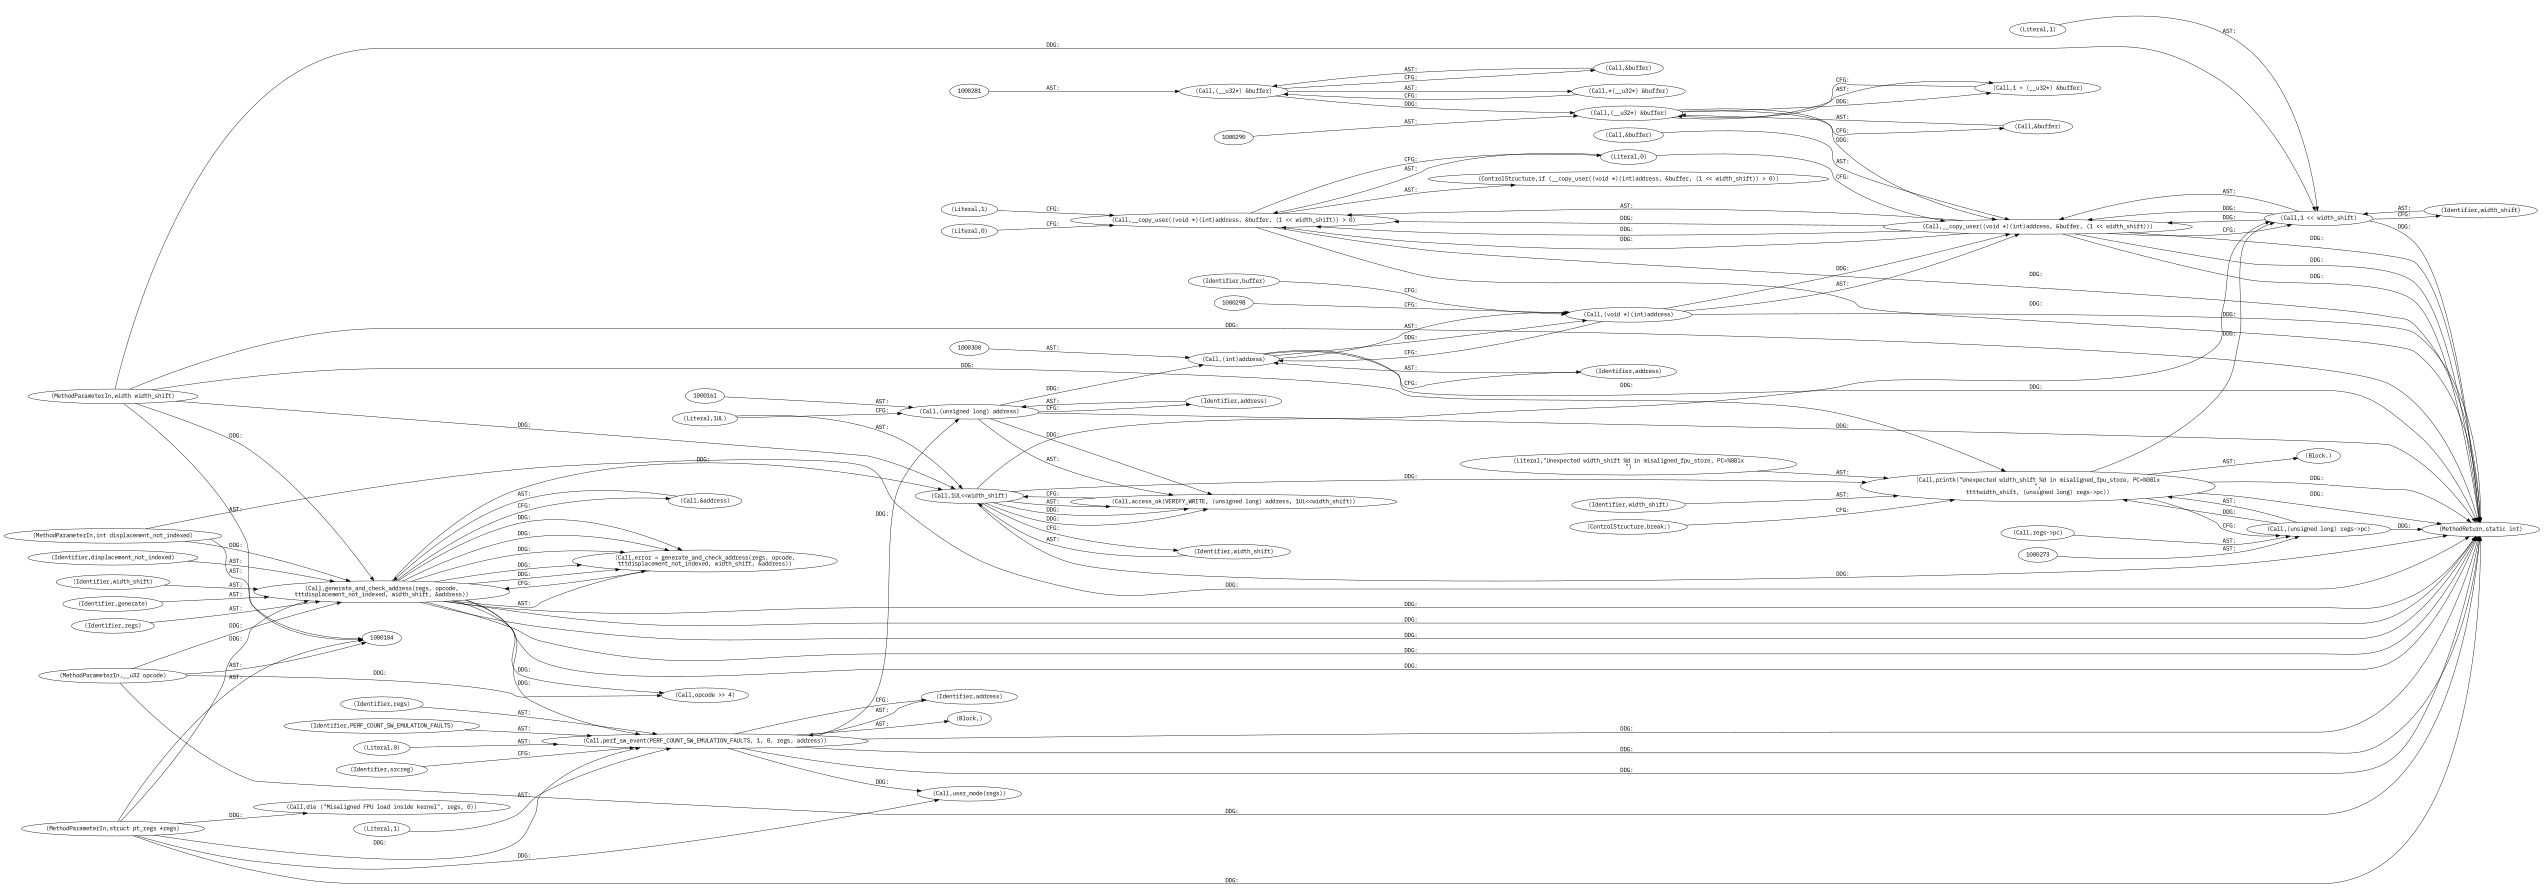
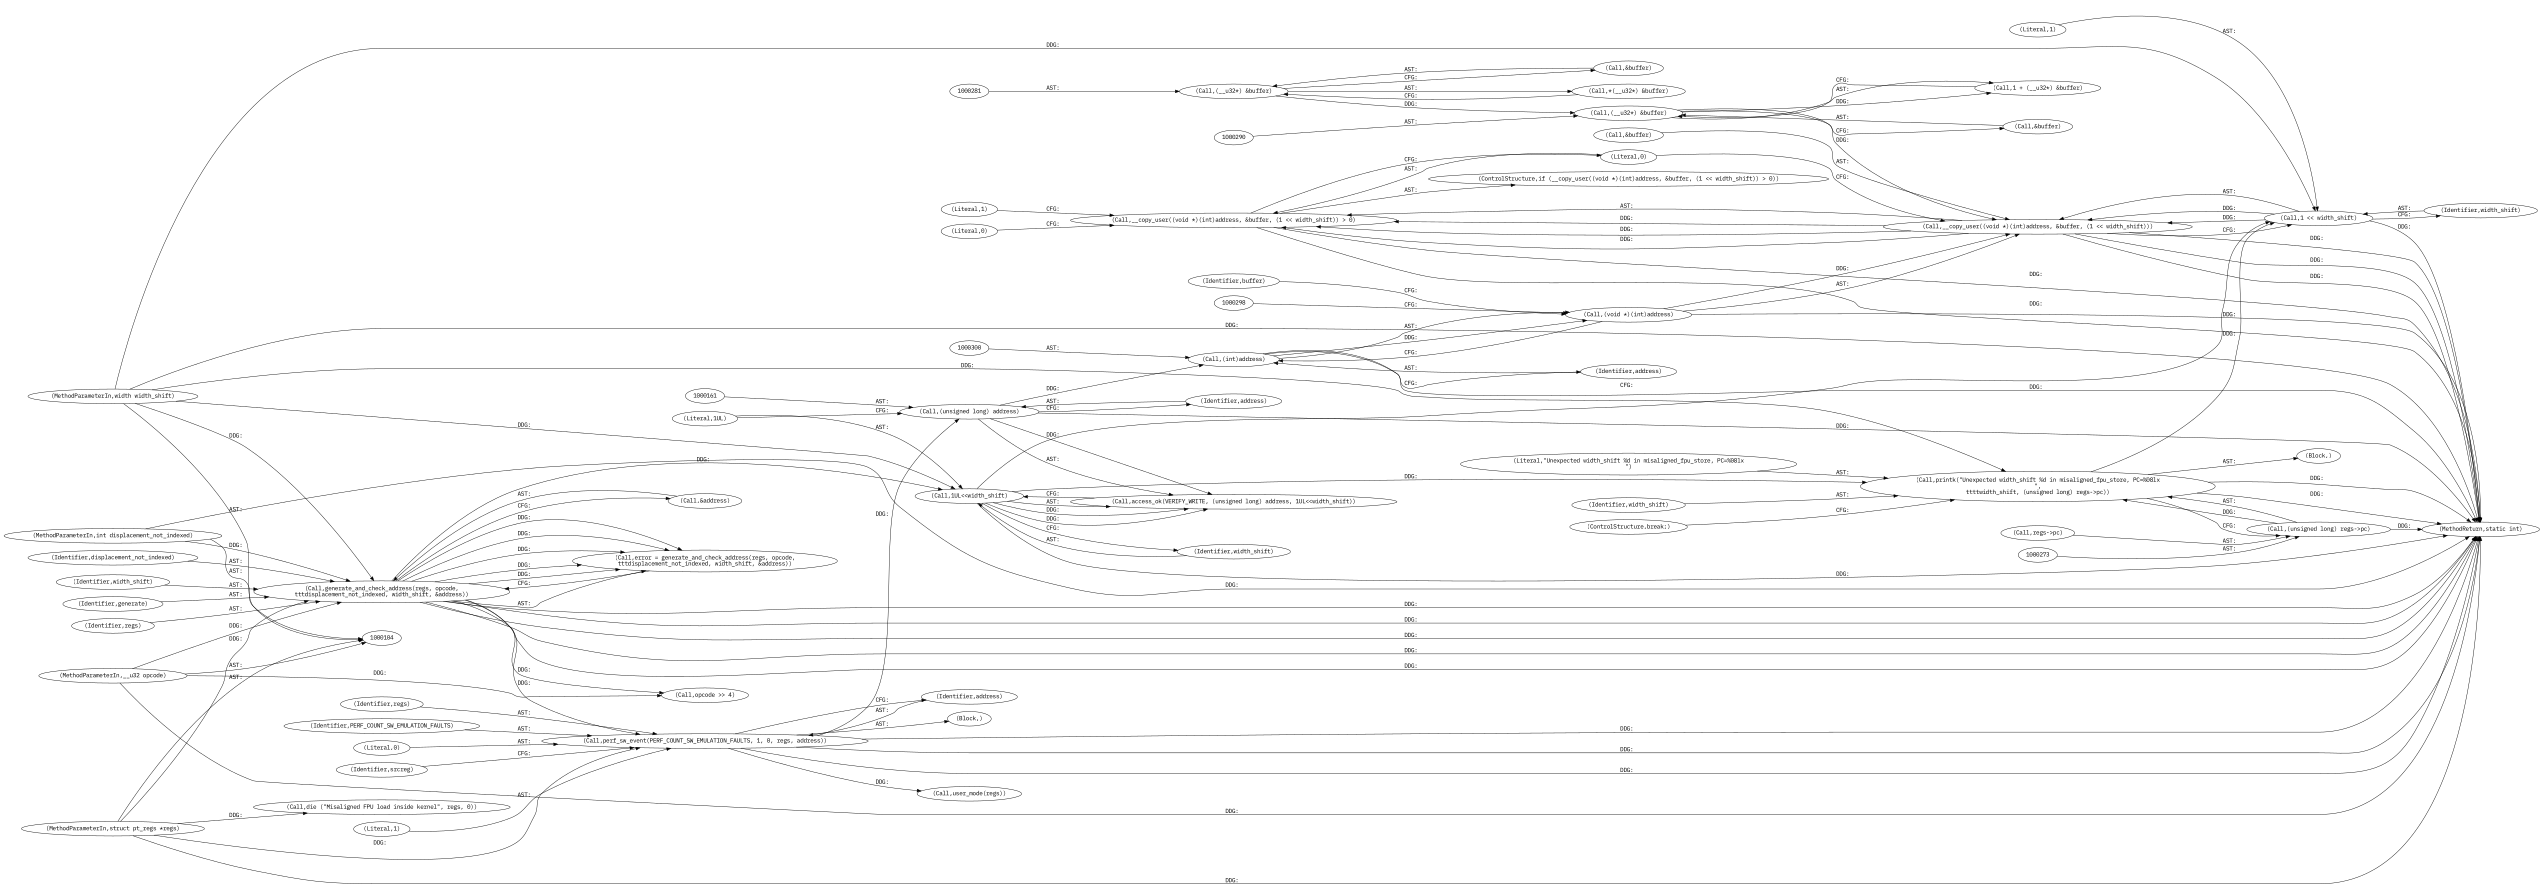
  digraph {
    fontname="IBM Plex Mono"
    rankdir=LR
    node [fontname="IBM Plex Mono"]
    edge [fontname="IBM Plex Mono"]
    n1 [label="(Call,__copy_user((void *)(int)address, &buffer, (1 << width_shift)) > 0)"]
    n2 [label="(ControlStructure,if (__copy_user((void *)(int)address, &buffer, (1 << width_shift)) > 0))"]
    n3 [label="(MethodReturn,static int)"]
    n4 [label="(Literal,0)"]
    n5 [label="(Call,__copy_user((void *)(int)address, &buffer, (1 << width_shift)))"]
    n6 [label="(Call,1 << width_shift)"]
    n7 [label="(Identifier,width_shift)"]
    n8 [label="(Call,(void *)(int)address)"]
    n9 [label="(Call,(int)address)"]
    n10 [label="(Identifier,address)"]
    n11 [label="(Call,(unsigned long) address)"]
    n12 [label="(Call,access_ok(VERIFY_WRITE, (unsigned long) address, 1UL<<width_shift))"]
    n13 [label="(Identifier,address)"]
    n14 [label="(Call,1UL<<width_shift)"]
    n15 [label="(Call,perf_sw_event(PERF_COUNT_SW_EMULATION_FAULTS, 1, 0, regs, address))"]
    n16 [label="(Identifier,address)"]
    n17 [label="(Block,)"]
    n18 [label="(Call,user_mode(regs))"]
    n19 [label="(Call,generate_and_check_address(regs, opcode,\n\t\t\tdisplacement_not_indexed, width_shift, &address))"]
    n20 [label="(Call,&address)"]
    n21 [label="(Call,error = generate_and_check_address(regs, opcode,\n\t\t\tdisplacement_not_indexed, width_shift, &address))"]
    n22 [label="(Call,opcode >> 4)"]
    n23 [label="(Call,printk(\"Unexpected width_shift %d in misaligned_fpu_store, PC=%08lx\n\",\n\t\t\t\twidth_shift, (unsigned long) regs->pc))"]
    n24 [label="(Identifier,width_shift)"]
    n25 [label="(MethodParameterIn,struct pt_regs *regs)"]
    n26 [label="(Call,die (\"Misaligned FPU load inside kernel\", regs, 0))"]
    1000104
    n28 [label="(MethodParameterIn,__u32 opcode)"]
    n29 [label="(MethodParameterIn,int displacement_not_indexed)"]
    n30 [label="(MethodParameterIn,width width_shift)"]
    n31 [label="(Call,(unsigned long) regs->pc)"]
    n32 [label="(Block,)"]
    n33 [label="(Call,(__u32*) &buffer)"]
    n34 [label="(Call,&buffer)"]
    n35 [label="(Call,1 + (__u32*) &buffer)"]
    n36 [label="(Call,(__u32*) &buffer)"]
    n37 [label="(Call,*(__u32*) &buffer)"]
    n38 [label="(Call,&buffer)"]
    n39 [label="(Call,regs->pc)"]
    n40 [label="(Identifier,displacement_not_indexed)"]
    n41 [label="(Call,&buffer)"]
    n42 [label="(Literal,1)"]
    n43 [label="(Literal,1)"]
    n44 [label="(Identifier,buffer)"]
    n45 [label="(Identifier,width_shift)"]
    n46 [label="(ControlStructure,break;)"]
    n47 [label="(Identifier,regs)"]
    n48 [label="(Identifier,PERF_COUNT_SW_EMULATION_FAULTS)"]
    n49 [label="(Literal,0)"]
    n50 [label="(Literal,\"Unexpected width_shift %d in misaligned_fpu_store, PC=%08lx\n\")"]
    n51 [label="(Literal,1UL)"]
    n52 [label="(Literal,1)"]
    n53 [label="(Literal,0)"]
    n54 [label="(Identifier,width_shift)"]
    n55 [label="(Identifier,generate)"]
    n56 [label="(Identifier,srcreg)"]
    n57 [label="(Identifier,regs)"]
    1000298
    1000300
    1000161
    1000290
    1000281
    1000273
    n1 -> n2 [label="AST: "]
    n1 -> n3 [label="DDG: "]
    n1 -> n3 [label="DDG: "]
    n1 -> n4 [label="CFG: "]
    n4 -> n1 [label="AST: "]
    n4 -> n5 [label="CFG: "]
    n5 -> n1 [label="AST: "]
    n5 -> n1 [label="DDG: "]
    n5 -> n1 [label="DDG: "]
    n5 -> n1 [label="DDG: "]
    n5 -> n3 [label="DDG: "]
    n5 -> n3 [label="DDG: "]
    n5 -> n3 [label="DDG: "]
    n5 -> n6 [label="CFG: "]
    n6 -> n3 [label="DDG: "]
    n6 -> n5 [label="AST: "]
    n6 -> n5 [label="DDG: "]
    n6 -> n5 [label="DDG: "]
    n6 -> n7 [label="CFG: "]
    n7 -> n6 [label="AST: "]
    n8 -> n3 [label="DDG: "]
    n8 -> n5 [label="AST: "]
    n8 -> n5 [label="DDG: "]
    n8 -> n9 [label="CFG: "]
    n9 -> n3 [label="DDG: "]
    n9 -> n8 [label="AST: "]
    n9 -> n8 [label="DDG: "]
    n9 -> n10 [label="CFG: "]
    n10 -> n9 [label="AST: "]
    n11 -> n3 [label="DDG: "]
    n11 -> n9 [label="DDG: "]
    n11 -> n12 [label="AST: "]
    n11 -> n12 [label="DDG: "]
    n11 -> n13 [label="CFG: "]
    n12 -> n14 [label="CFG: "]
    n13 -> n11 [label="AST: "]
    n14 -> n3 [label="DDG: "]
-   n14 -> n6 [label="DDG: "]
+   n14 -> n6 [label="CFG: "]
    n14 -> n12 [label="AST: "]
    n14 -> n12 [label="DDG: "]
    n14 -> n12 [label="DDG: "]
    n14 -> n23 [label="DDG: "]
    n14 -> n24 [label="CFG: "]
    n15 -> n3 [label="DDG: "]
    n15 -> n3 [label="DDG: "]
    n15 -> n3 [label="DDG: "]
    n15 -> n11 [label="DDG: "]
    n15 -> n16 [label="CFG: "]
    n15 -> n17 [label="AST: "]
    n15 -> n18 [label="DDG: "]
    n16 -> n15 [label="AST: "]
    n19 -> n3 [label="DDG: "]
    n19 -> n3 [label="DDG: "]
    n19 -> n3 [label="DDG: "]
    n19 -> n3 [label="DDG: "]
    n19 -> n3 [label="DDG: "]
    n19 -> n14 [label="DDG: "]
    n19 -> n15 [label="DDG: "]
    n19 -> n20 [label="CFG: "]
    n19 -> n21 [label="AST: "]
    n19 -> n21 [label="DDG: "]
    n19 -> n21 [label="DDG: "]
    n19 -> n21 [label="DDG: "]
    n19 -> n21 [label="DDG: "]
    n19 -> n21 [label="DDG: "]
    n19 -> n22 [label="DDG: "]
    n20 -> n19 [label="AST: "]
    n21 -> n19 [label="CFG: "]
    n23 -> n3 [label="DDG: "]
    n23 -> n3 [label="DDG: "]
    n23 -> n6 [label="DDG: "]
    n23 -> n31 [label="CFG: "]
    n23 -> n32 [label="AST: "]
    n24 -> n14 [label="AST: "]
    n25 -> n3 [label="DDG: "]
    n25 -> n15 [label="DDG: "]
-   n25 -> n18 [label="DDG: "]
    n25 -> n19 [label="DDG: "]
    n25 -> n26 [label="DDG: "]
    n25 -> 1000104 [label="AST: "]
    n28 -> n3 [label="DDG: "]
    n28 -> n19 [label="DDG: "]
    n28 -> n22 [label="DDG: "]
    n28 -> 1000104 [label="AST: "]
    n29 -> n3 [label="DDG: "]
    n29 -> n19 [label="DDG: "]
    n29 -> 1000104 [label="AST: "]
    n30 -> n3 [label="DDG: "]
    n30 -> n6 [label="DDG: "]
    n30 -> n14 [label="DDG: "]
    n30 -> n19 [label="DDG: "]
    n30 -> n23 [label="DDG: "]
    n30 -> 1000104 [label="AST: "]
    n31 -> n3 [label="DDG: "]
    n31 -> n23 [label="AST: "]
    n31 -> n23 [label="DDG: "]
    n33 -> n5 [label="DDG: "]
    n33 -> n34 [label="CFG: "]
    n33 -> n35 [label="AST: "]
    n33 -> n35 [label="DDG: "]
    n34 -> n33 [label="AST: "]
    n35 -> n33 [label="CFG: "]
    n36 -> n33 [label="DDG: "]
    n36 -> n37 [label="AST: "]
    n36 -> n38 [label="CFG: "]
    n37 -> n36 [label="CFG: "]
    n38 -> n36 [label="AST: "]
    n39 -> n31 [label="AST: "]
    n40 -> n19 [label="AST: "]
    n41 -> n5 [label="AST: "]
    n42 -> n1 [label="CFG: "]
    n43 -> n15 [label="AST: "]
    n44 -> n8 [label="CFG: "]
    n45 -> n23 [label="AST: "]
    n46 -> n23 [label="CFG: "]
    n47 -> n15 [label="AST: "]
    n48 -> n15 [label="AST: "]
    n49 -> n15 [label="AST: "]
    n50 -> n23 [label="AST: "]
    n51 -> n11 [label="CFG: "]
    n51 -> n14 [label="AST: "]
    n52 -> n6 [label="AST: "]
    n53 -> n1 [label="CFG: "]
    n54 -> n19 [label="AST: "]
    n55 -> n19 [label="AST: "]
    n56 -> n15 [label="CFG: "]
    n57 -> n19 [label="AST: "]
    1000298 -> n8 [label="CFG: "]
    1000300 -> n9 [label="AST: "]
    1000161 -> n11 [label="AST: "]
    1000290 -> n33 [label="AST: "]
    1000281 -> n36 [label="AST: "]
    1000273 -> n31 [label="AST: "]
  }
